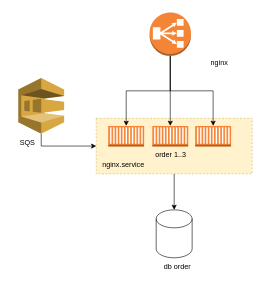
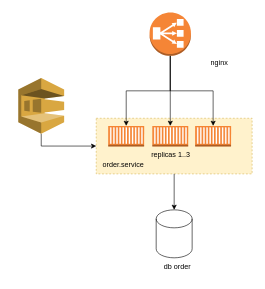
  <mxCell id="0" />
  <mxCell id="1" parent="0" />
  <mxCell id="2" value="" style="rounded=0;whiteSpace=wrap;html=1;dashed=1;fillColor=#fff2cc;strokeColor=#d6b656;" vertex="1" parent="1"><mxGeometry x="160" y="196.25" width="260" height="92.75" as="geometry" /></mxCell>
  <mxCell id="3" value="" style="outlineConnect=0;dashed=0;verticalLabelPosition=bottom;verticalAlign=top;align=center;html=1;shape=mxgraph.aws3.ec2_compute_container;fillColor=#F58534;gradientColor=none;" vertex="1" parent="1"><mxGeometry x="180" y="209" width="60" height="34.5" as="geometry" /></mxCell>
- <mxCell id="4" value="order 1..3" style="outlineConnect=0;dashed=0;verticalLabelPosition=bottom;verticalAlign=top;align=center;html=1;shape=mxgraph.aws3.ec2_compute_container;fillColor=#F58534;gradientColor=none;" vertex="1" parent="1"><mxGeometry x="253.5" y="209" width="60" height="34.5" as="geometry" /></mxCell>
+ <mxCell id="4" value="replicas 1..3" style="outlineConnect=0;dashed=0;verticalLabelPosition=bottom;verticalAlign=top;align=center;html=1;shape=mxgraph.aws3.ec2_compute_container;fillColor=#F58534;gradientColor=none;" vertex="1" parent="1"><mxGeometry x="253.5" y="209" width="60" height="34.5" as="geometry" /></mxCell>
  <mxCell id="5" value="" style="outlineConnect=0;dashed=0;verticalLabelPosition=bottom;verticalAlign=top;align=center;html=1;shape=mxgraph.aws3.ec2_compute_container;fillColor=#F58534;gradientColor=none;" vertex="1" parent="1"><mxGeometry x="325" y="209" width="60" height="34.5" as="geometry" /></mxCell>
- <mxCell id="6" value="nginx.service" style="text;html=1;align=center;verticalAlign=middle;resizable=0;points=[];autosize=1;strokeColor=none;fillColor=none;" vertex="1" parent="1"><mxGeometry x="160" y="259" width="90" height="30" as="geometry" /></mxCell>
+ <mxCell id="6" value="order.service" style="text;html=1;align=center;verticalAlign=middle;resizable=0;points=[];autosize=1;strokeColor=none;fillColor=none;" vertex="1" parent="1"><mxGeometry x="160" y="259" width="90" height="30" as="geometry" /></mxCell>
  <mxCell id="7" value="nginx" style="text;html=1;align=center;verticalAlign=middle;resizable=0;points=[];autosize=1;strokeColor=none;fillColor=none;" vertex="1" parent="1"><mxGeometry x="340" y="89" width="50" height="30" as="geometry" /></mxCell>
  <mxCell id="8" value="" style="shape=cylinder3;whiteSpace=wrap;html=1;boundedLbl=1;backgroundOutline=1;size=15;" vertex="1" parent="1"><mxGeometry x="260" y="349" width="60" height="80" as="geometry" /></mxCell>
  <mxCell id="9" value="db order" style="text;html=1;align=center;verticalAlign=middle;resizable=0;points=[];autosize=1;strokeColor=none;fillColor=none;" vertex="1" parent="1"><mxGeometry x="250" y="429" width="90" height="30" as="geometry" /></mxCell>
  <mxCell id="10" style="edgeStyle=orthogonalEdgeStyle;rounded=0;orthogonalLoop=1;jettySize=auto;html=1;exitX=0.5;exitY=1;exitDx=0;exitDy=0;entryX=0.5;entryY=0;entryDx=0;entryDy=0;entryPerimeter=0;" edge="1" parent="1" source="2" target="8"><mxGeometry relative="1" as="geometry" /></mxCell>
  <mxCell id="11" style="edgeStyle=orthogonalEdgeStyle;rounded=0;orthogonalLoop=1;jettySize=auto;html=1;exitX=0.5;exitY=1;exitDx=0;exitDy=0;exitPerimeter=0;" edge="1" parent="1" source="13" target="4"><mxGeometry relative="1" as="geometry" /></mxCell>
  <mxCell id="12" style="edgeStyle=orthogonalEdgeStyle;rounded=0;orthogonalLoop=1;jettySize=auto;html=1;exitX=0.5;exitY=1;exitDx=0;exitDy=0;exitPerimeter=0;" edge="1" parent="1" source="13" target="3"><mxGeometry relative="1" as="geometry" /></mxCell>
  <mxCell id="13" value="" style="outlineConnect=0;dashed=0;verticalLabelPosition=bottom;verticalAlign=top;align=center;html=1;shape=mxgraph.aws3.classic_load_balancer;fillColor=#F58536;gradientColor=none;" vertex="1" parent="1"><mxGeometry x="249" y="20" width="69" height="72" as="geometry" /></mxCell>
  <mxCell id="14" style="edgeStyle=orthogonalEdgeStyle;rounded=0;orthogonalLoop=1;jettySize=auto;html=1;exitX=0.5;exitY=1;exitDx=0;exitDy=0;exitPerimeter=0;entryX=0.5;entryY=0;entryDx=0;entryDy=0;entryPerimeter=0;" edge="1" parent="1" source="13" target="5"><mxGeometry relative="1" as="geometry" /></mxCell>
  <mxCell id="15" style="edgeStyle=orthogonalEdgeStyle;rounded=0;orthogonalLoop=1;jettySize=auto;html=1;exitX=0.5;exitY=1;exitDx=0;exitDy=0;exitPerimeter=0;entryX=0;entryY=0.5;entryDx=0;entryDy=0;" edge="1" parent="1" source="16" target="2"><mxGeometry relative="1" as="geometry" /></mxCell>
  <mxCell id="16" value="" style="outlineConnect=0;dashed=0;verticalLabelPosition=bottom;verticalAlign=top;align=center;html=1;shape=mxgraph.aws3.sqs;fillColor=#D9A741;gradientColor=none;" vertex="1" parent="1"><mxGeometry x="30" y="129" width="76.5" height="93" as="geometry" /></mxCell>
- <mxCell id="17" value="SQS" style="text;html=1;align=center;verticalAlign=middle;resizable=0;points=[];autosize=1;strokeColor=none;fillColor=none;" vertex="1" parent="1"><mxGeometry x="20" y="222" width="50" height="30" as="geometry" /></mxCell>
